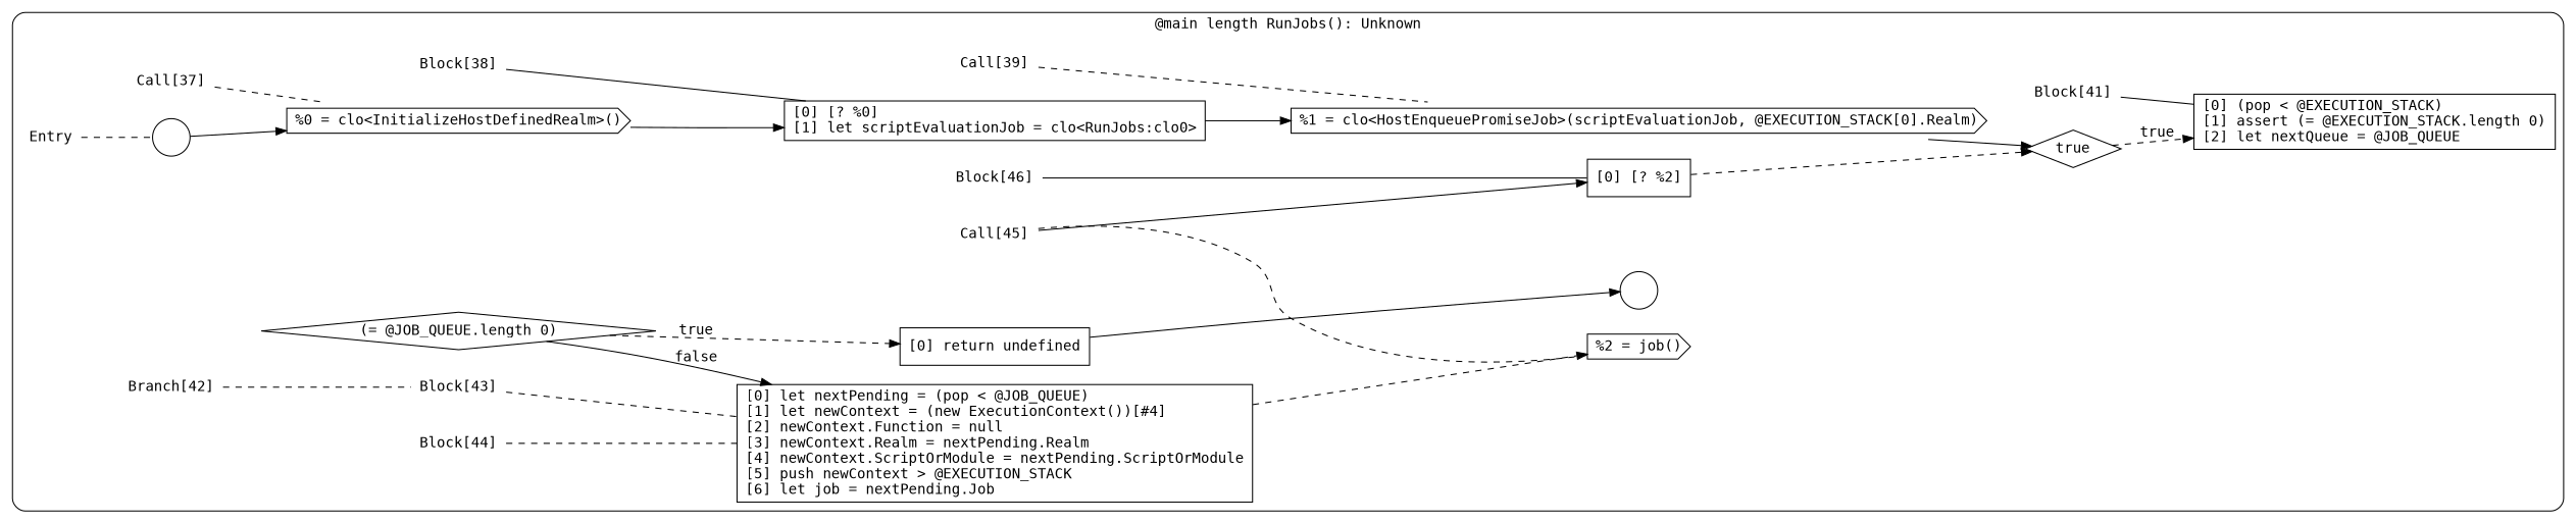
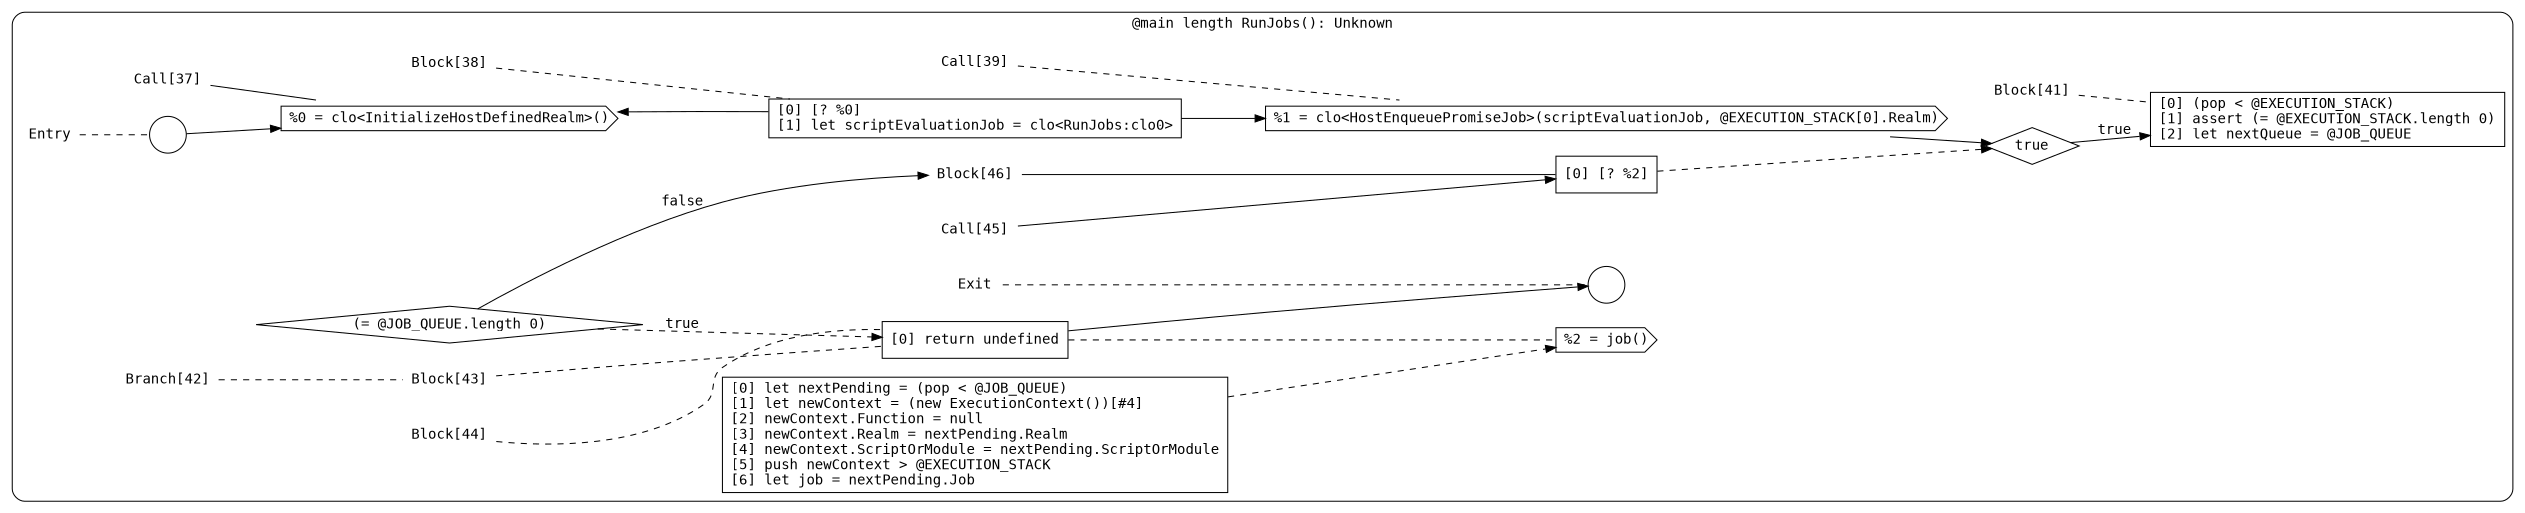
  digraph {
    fontname=Consolas
    rankdir=LR
    node [fontname=Consolas shape=none color=black fillcolor=white style=filled]
    edge [color=black fontname=Consolas style=dashed]
    n1 [label=<<font color="black">Entry</font>> color="" fillcolor="" style=""]
    n2 [label=" " shape=circle]
    n3 [label=<<font color="black">%0 = clo&lt;InitializeHostDefinedRealm&gt;()</font>> shape=cds]
    n4 [label=<<font color="black">[0] [? %0]<BR ALIGN="LEFT"/>[1] let scriptEvaluationJob = clo&lt;RunJobs:clo0&gt;<BR ALIGN="LEFT"/></font>> shape=box]
+   n5 [label=<<font color="black">Exit</font>> color="" fillcolor="" style=""]
    n6 [label=" " shape=circle]
    n7 [label=<<font color="black">Call[37]</font>> color="" fillcolor="" style=""]
    n8 [label=<<font color="black">%1 = clo&lt;HostEnqueuePromiseJob&gt;(scriptEvaluationJob, @EXECUTION_STACK[0].Realm)</font>> shape=cds]
    n9 [label=<<font color="black">Block[38]</font>> color="" fillcolor="" style=""]
    n10 [label=<<font color="black">true</font>> shape=diamond]
    n11 [label=<<font color="black">Call[39]</font>> color="" fillcolor="" style=""]
    n12 [label=<<font color="black">[0] (pop &lt; @EXECUTION_STACK)<BR ALIGN="LEFT"/>[1] assert (= @EXECUTION_STACK.length 0)<BR ALIGN="LEFT"/>[2] let nextQueue = @JOB_QUEUE<BR ALIGN="LEFT"/></font>> shape=box]
    n13 [label=<<font color="black">(= @JOB_QUEUE.length 0)</font>> shape=diamond]
    n14 [label=<<font color="black">Block[41]</font>> color="" fillcolor="" style=""]
    n15 [label=<<font color="black">[0] return undefined<BR ALIGN="LEFT"/></font>> shape=box]
    n16 [label=<<font color="black">[0] let nextPending = (pop &lt; @JOB_QUEUE)<BR ALIGN="LEFT"/>[1] let newContext = (new ExecutionContext())[#4]<BR ALIGN="LEFT"/>[2] newContext.Function = null<BR ALIGN="LEFT"/>[3] newContext.Realm = nextPending.Realm<BR ALIGN="LEFT"/>[4] newContext.ScriptOrModule = nextPending.ScriptOrModule<BR ALIGN="LEFT"/>[5] push newContext &gt; @EXECUTION_STACK<BR ALIGN="LEFT"/>[6] let job = nextPending.Job<BR ALIGN="LEFT"/></font>> shape=box]
    n17 [label=<<font color="black">Branch[42]</font>> color="" fillcolor="" style=""]
    n18 [label=<<font color="black">%2 = job()</font>> shape=cds]
    n19 [label=<<font color="black">Block[43]</font>> color="" fillcolor="" style=""]
    n20 [label=<<font color="black">Block[44]</font>> color="" fillcolor="" style=""]
    n21 [label=<<font color="black">[0] [? %2]<BR ALIGN="LEFT"/></font>> shape=box]
    n22 [label=<<font color="black">Call[45]</font>> color="" fillcolor="" style=""]
    n23 [label=<<font color="black">Block[46]</font>> color="" fillcolor="" style=""]
    subgraph cluster_1 {
      label="@main length RunJobs(): Unknown"
      style=rounded
      n1
      n2
      n3
      n4
+     n5
      n6
      n7
      n8
      n9
      n10
      n11
      n12
      n13
      n14
      n15
      n16
      n17
      n18
      n19
      n20
      n21
      n22
      n23
    }
    n1 -> n2 [arrowhead=none]
    n2 -> n3 [style=""]
-   n3 -> n4 [style=""]
+   n4 -> n3 [style=""]
    n4 -> n8 [style=""]
-   n7 -> n3 [arrowhead=none]
+   n5 -> n6 [arrowhead=none]
+   n7 -> n3 [arrowhead=none style=solid]
    n8 -> n10 [style=""]
-   n9 -> n4 [arrowhead=none style=solid]
-   n10 -> n12 [label=<<font color="black">true</font>>]
+   n9 -> n4 [arrowhead=none]
+   n10 -> n12 [label=<<font color="black">true</font>> style=""]
    n11 -> n8 [arrowhead=none]
    n13 -> n15 [label=<<font color="black">true</font>>]
-   n13 -> n16 [label=<<font color="black">false</font>> style=""]
-   n14 -> n12 [arrowhead=none style=solid]
+   n13 -> n23 [label=<<font color="black">false</font>> style=""]
+   n14 -> n12 [arrowhead=none]
    n15 -> n6 [style=""]
    n16 -> n18
    n17 -> n19 [arrowhead=none]
-   n19 -> n16 [arrowhead=none]
-   n20 -> n16 [arrowhead=none]
+   n19 -> n15 [arrowhead=none]
+   n20 -> n15 [arrowhead=none]
    n21 -> n10
-   n22 -> n18 [arrowhead=none]
+   n15 -> n18 [arrowhead=none]
    n22 -> n21 [style=""]
    n23 -> n21 [arrowhead=none style=solid]
  }
